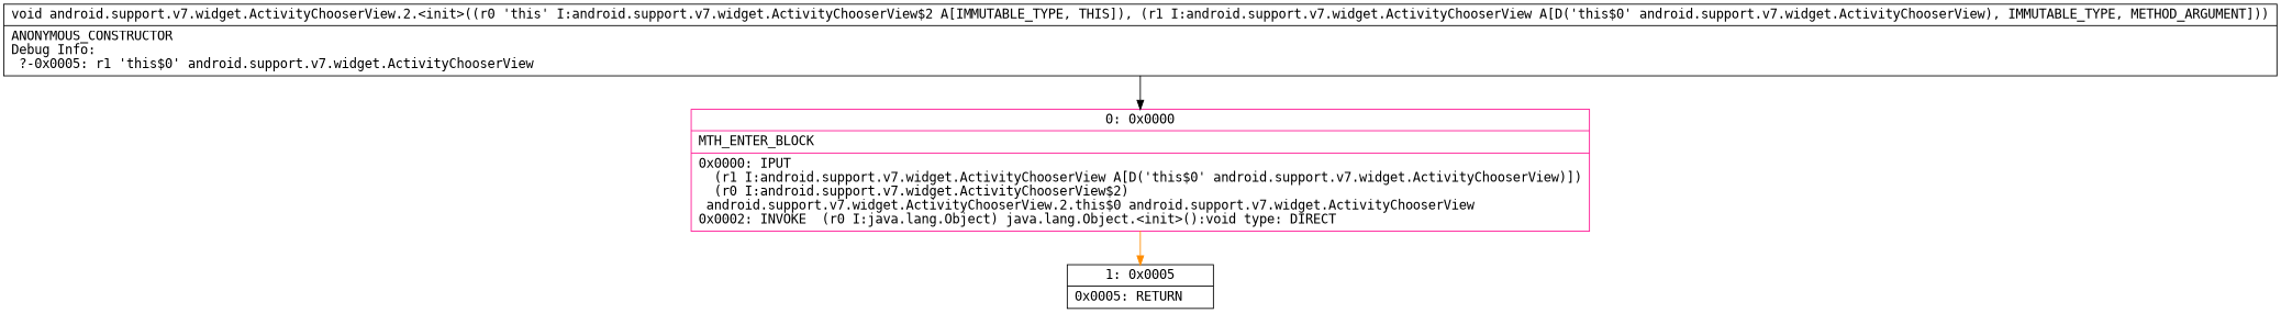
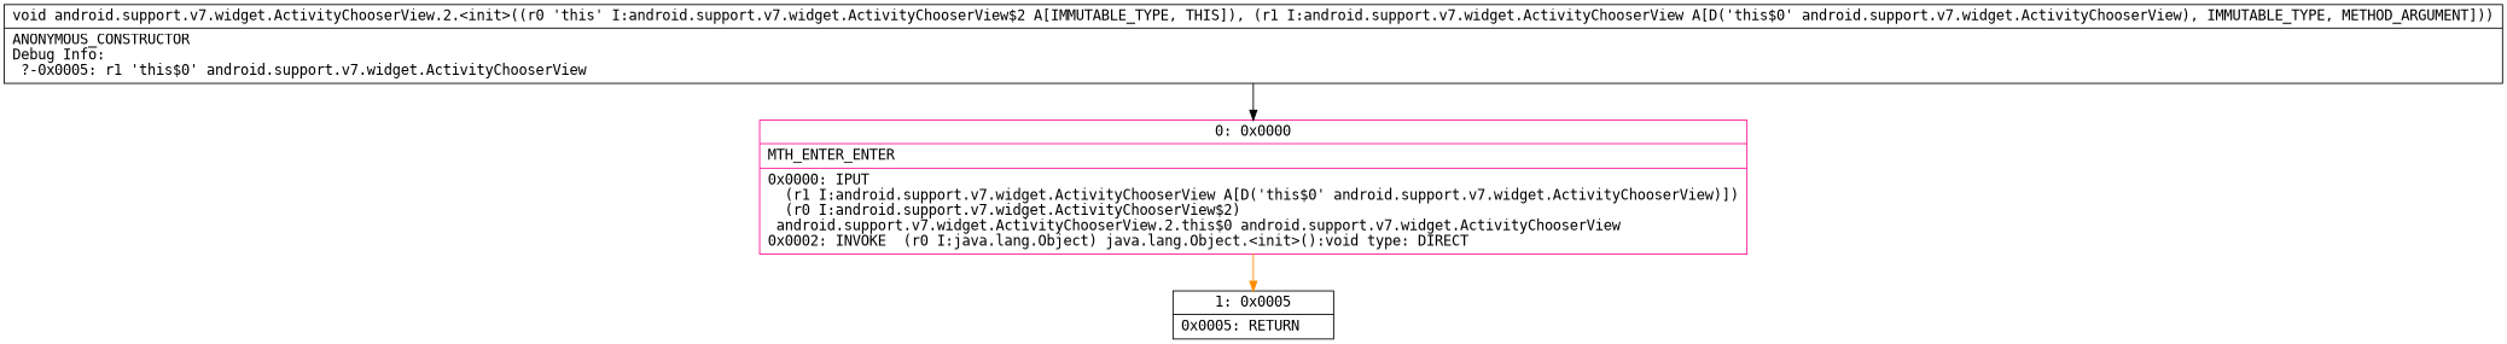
  digraph {
    fontname="DejaVu Sans Mono"
    node [shape=record color=black fontname="DejaVu Sans Mono"]
    edge [fontname="DejaVu Sans Mono"]
-   n1 [label="{0\:\ 0x0000|MTH_ENTER_BLOCK\l|0x0000: IPUT  \l  (r1 I:android.support.v7.widget.ActivityChooserView A[D('this$0' android.support.v7.widget.ActivityChooserView)])\l  (r0 I:android.support.v7.widget.ActivityChooserView$2)\l android.support.v7.widget.ActivityChooserView.2.this$0 android.support.v7.widget.ActivityChooserView \l0x0002: INVOKE  (r0 I:java.lang.Object) java.lang.Object.\<init\>():void type: DIRECT \l}" color=deeppink]
+   n1 [label="{0\:\ 0x0000|MTH_ENTER_ENTER\l|0x0000: IPUT  \l  (r1 I:android.support.v7.widget.ActivityChooserView A[D('this$0' android.support.v7.widget.ActivityChooserView)])\l  (r0 I:android.support.v7.widget.ActivityChooserView$2)\l android.support.v7.widget.ActivityChooserView.2.this$0 android.support.v7.widget.ActivityChooserView \l0x0002: INVOKE  (r0 I:java.lang.Object) java.lang.Object.\<init\>():void type: DIRECT \l}" color=deeppink]
    n2 [label="{1\:\ 0x0005|0x0005: RETURN   \l}"]
    n3 [label="{void android.support.v7.widget.ActivityChooserView.2.\<init\>((r0 'this' I:android.support.v7.widget.ActivityChooserView$2 A[IMMUTABLE_TYPE, THIS]), (r1 I:android.support.v7.widget.ActivityChooserView A[D('this$0' android.support.v7.widget.ActivityChooserView), IMMUTABLE_TYPE, METHOD_ARGUMENT]))  | ANONYMOUS_CONSTRUCTOR\lDebug Info:\l  ?\-0x0005: r1 'this$0' android.support.v7.widget.ActivityChooserView\l}"]
    n1 -> n2 [color=darkorange]
    n3 -> n1 [color=black]
  }
